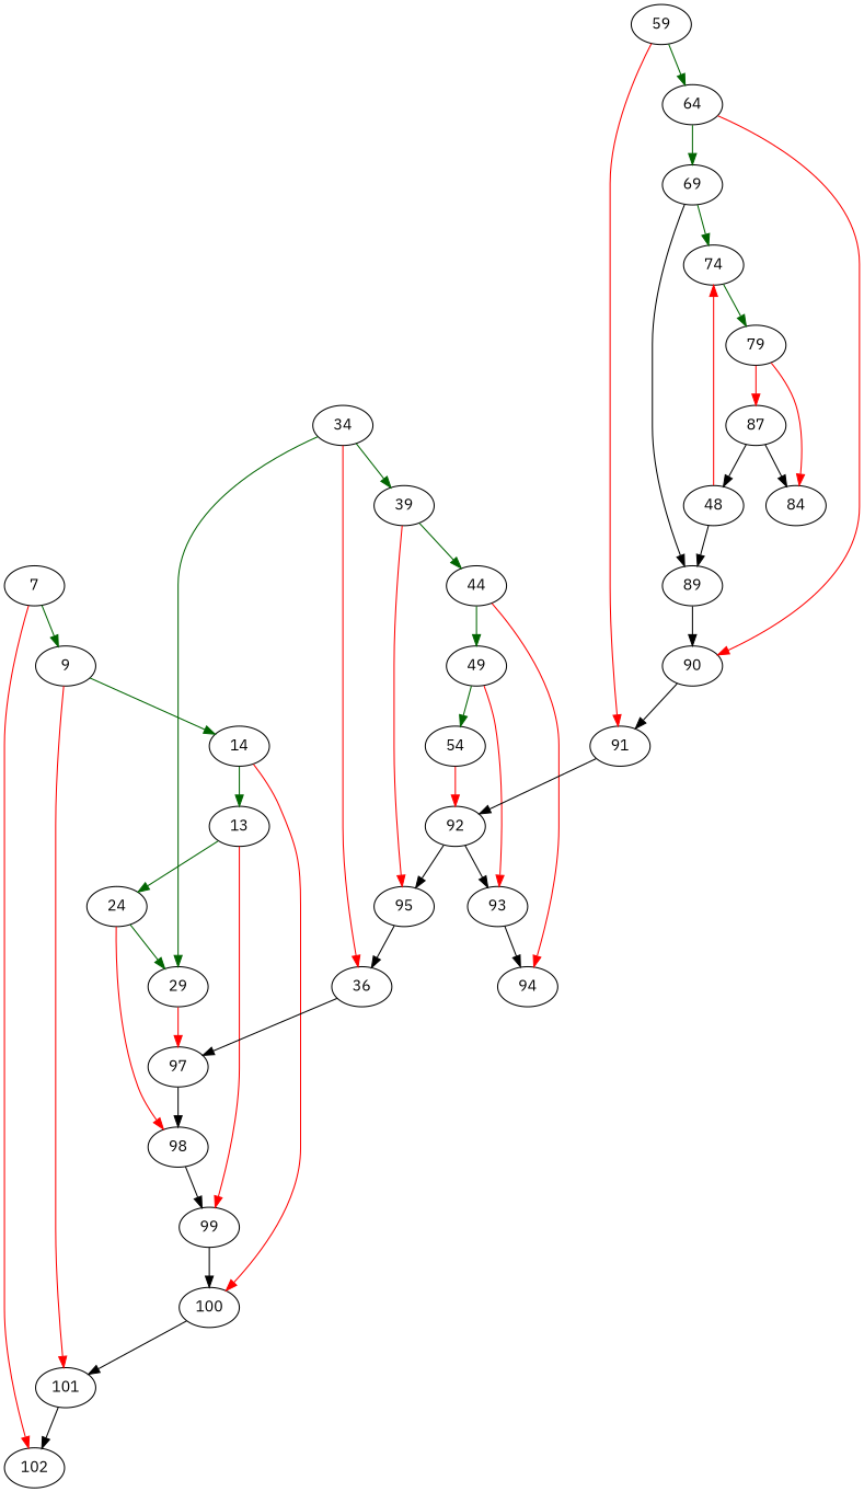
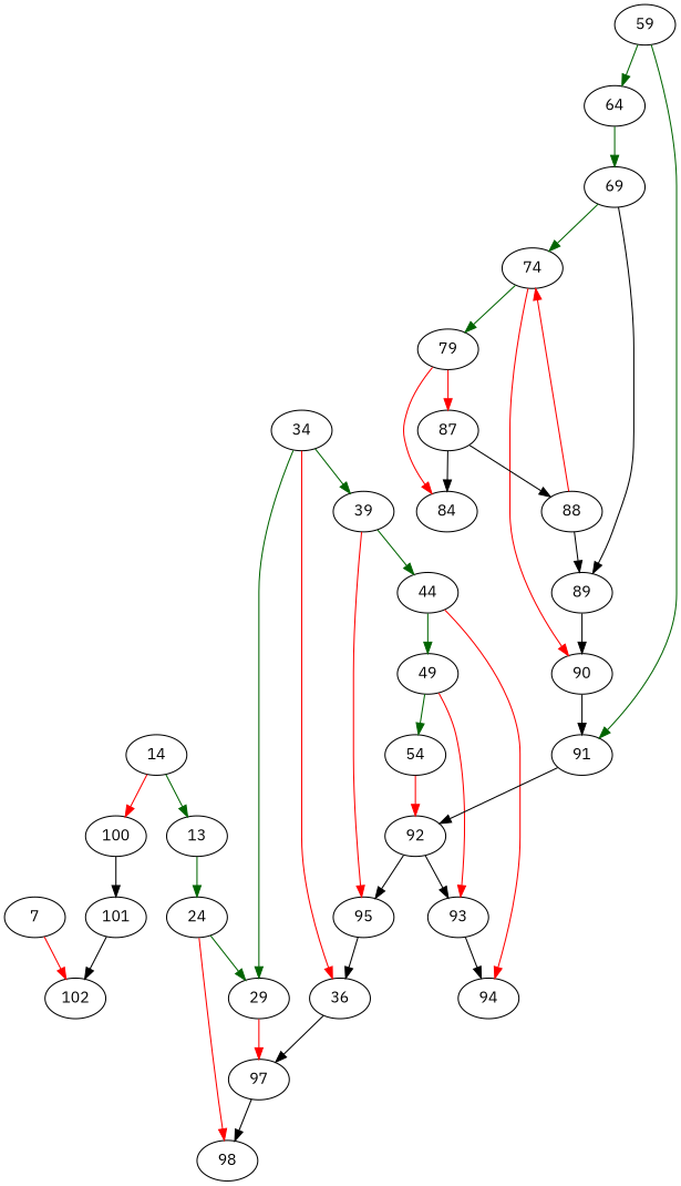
  strict digraph {
    fontname="IBM Plex Sans"
    node [fontname="IBM Plex Sans"]
    edge [fontname="IBM Plex Sans"]
    n1 [entry=true label=7]
-   9
    102
    14
    101
    n6 [label=13]
    100
    24
-   99
    29
    98
    97
    34
    39
    n15 [label=36]
    44
    95
    49
    94
    54
    93
    92
    59
    64
    91
    69
    90
    74
    89
    79
    84
    87
-   88 [label=48]
-   n1 -> 9 [color=darkgreen cond=true]
+   88
    n1 -> 102 [color=red cond=false]
-   9 -> 14 [color=darkgreen cond=true]
-   9 -> 101 [color=red cond=false]
    14 -> n6 [color=darkgreen cond=true]
    14 -> 100 [color=red cond=false]
    101 -> 102
    n6 -> 24 [color=darkgreen cond=true]
-   n6 -> 99 [color=red cond=false]
    100 -> 101
    24 -> 29 [color=darkgreen cond=true]
    24 -> 98 [color=red cond=false]
-   99 -> 100
    29 -> 97 [color=red cond=false]
-   98 -> 99
    97 -> 98
    34 -> 29 [color=darkgreen cond=true]
    34 -> 39 [color=darkgreen cond=true]
    34 -> n15 [color=red cond=false]
    39 -> 44 [color=darkgreen cond=true]
    39 -> 95 [color=red cond=false]
    n15 -> 97
    44 -> 49 [color=darkgreen cond=true]
    44 -> 94 [color=red cond=false]
    95 -> n15
    49 -> 54 [color=darkgreen cond=true]
    49 -> 93 [color=red cond=false]
    54 -> 92 [color=red cond=false]
    93 -> 94
    92 -> 95
    92 -> 93
    59 -> 64 [color=darkgreen cond=true]
-   59 -> 91 [color=red cond=false]
+   59 -> 91 [color=darkgreen cond=false]
    64 -> 69 [color=darkgreen cond=true]
-   64 -> 90 [color=red cond=false]
+   74 -> 90 [color=red cond=false]
    91 -> 92
    69 -> 74 [color=darkgreen cond=true]
    69 -> 89 [color=black cond=false]
    90 -> 91
    74 -> 79 [color=darkgreen cond=true]
    89 -> 90
    79 -> 84 [color=red cond=true]
    79 -> 87 [color=red cond=false]
    87 -> 84
    87 -> 88
    88 -> 74 [color=red cond=false]
    88 -> 89
  }
